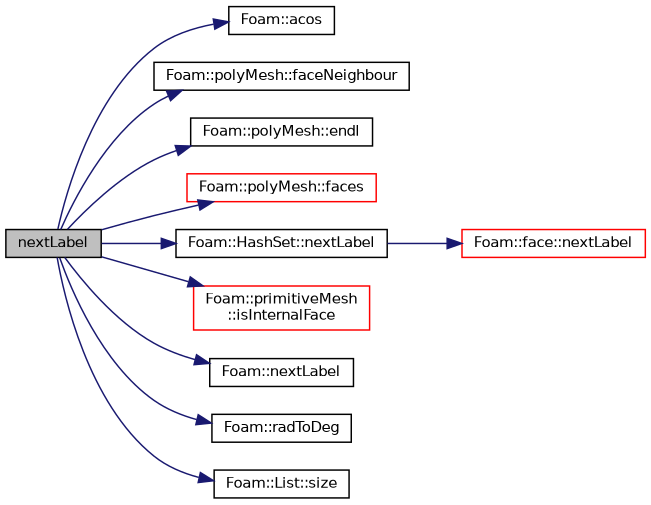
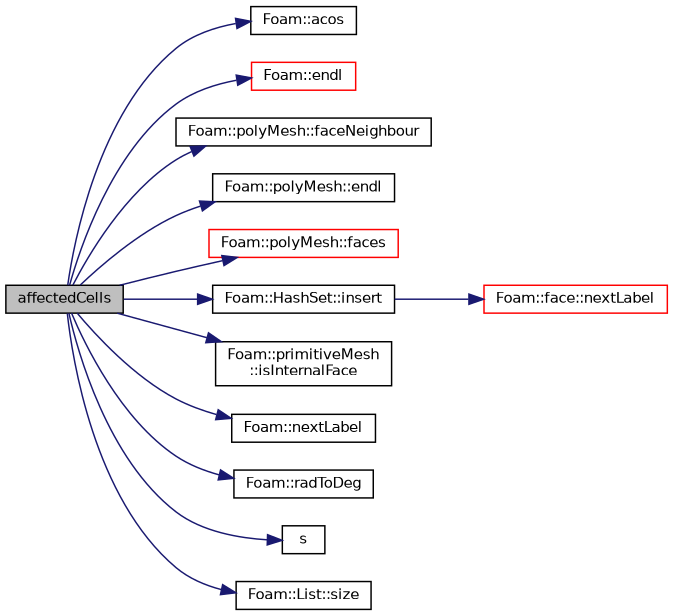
  digraph {
    rankdir=LR
    node [color=black fontname=Helvetica fontsize=10 shape=record]
    edge [color=midnightblue fontname=Helvetica fontsize=10 labelfontname=Helvetica labelfontsize=10 style=solid]
-   n1 [fillcolor=grey75 fontcolor=black height=0.2 label=nextLabel style=filled width=0.4]
+   n1 [fillcolor=grey75 fontcolor=black height=0.2 label=affectedCells style=filled width=0.4]
    n2 [height=0.2 label="Foam::acos" width=0.4]
+   n3 [color=red height=0.2 label="Foam::endl" width=0.4]
    n4 [height=0.2 label="Foam::polyMesh::faceNeighbour" width=0.4]
    n5 [height=0.2 label="Foam::polyMesh::endl" width=0.4]
    n6 [color=red height=0.2 label="Foam::polyMesh::faces" width=0.4]
-   n7 [height=0.2 label="Foam::HashSet::nextLabel" width=0.4]
-   n8 [color=red height=0.2 label="Foam::primitiveMesh\l::isInternalFace" width=0.4]
+   n7 [height=0.2 label="Foam::HashSet::insert" width=0.4]
+   n8 [height=0.2 label="Foam::primitiveMesh\l::isInternalFace" width=0.4]
    n9 [height=0.2 label="Foam::nextLabel" width=0.4]
    n10 [height=0.2 label="Foam::radToDeg" width=0.4]
+   n11 [height=0.2 label=s width=0.4]
    n12 [height=0.2 label="Foam::List::size" width=0.4]
    n13 [color=red height=0.2 label="Foam::face::nextLabel" width=0.4]
    n1 -> n2
+   n1 -> n3
    n1 -> n4
    n1 -> n5
    n1 -> n6
    n1 -> n7
    n1 -> n8
    n1 -> n9
    n1 -> n10
+   n1 -> n11
    n1 -> n12
    n7 -> n13
  }
